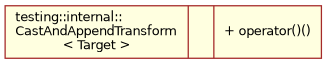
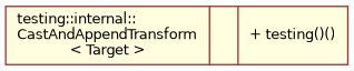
  digraph {
    rankdir=LR
-   n1 [color=brown fillcolor=lightyellow fontcolor=black fontname=Helvetica fontsize=10 height=0.2 label="{testing::internal::\lCastAndAppendTransform\l\< Target \>\n||+ operator()()\l}" shape=record style=filled width=0.4]
+   n1 [color=brown fillcolor=lightyellow fontcolor=black fontname=Helvetica fontsize=10 height=0.2 label="{testing::internal::\lCastAndAppendTransform\l\< Target \>\n||+ testing()()\l}" shape=record style=filled width=0.4]
  }
